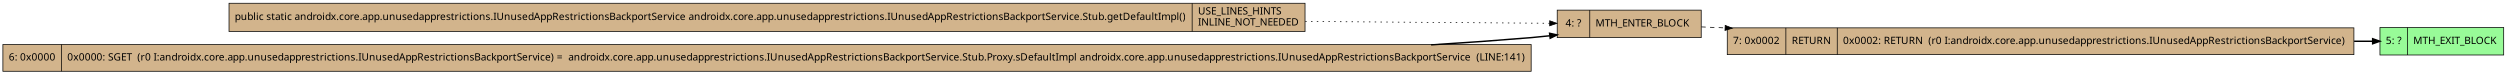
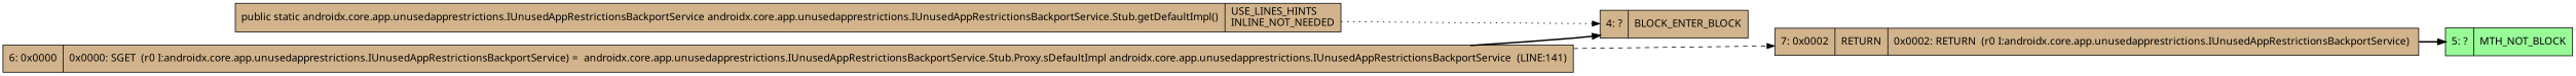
  digraph {
    fontname="Noto Sans"
    rankdir=LR
    node [fillcolor=tan fontname="Noto Sans" shape=record style=filled]
    edge [fontname="Noto Sans" style=bold]
-   n1 [label="{4\:\ ?|MTH_ENTER_BLOCK\l}"]
+   n1 [label="{4\:\ ?|BLOCK_ENTER_BLOCK\l}"]
    n2 [label="{6\:\ 0x0000|0x0000: SGET  (r0 I:androidx.core.app.unusedapprestrictions.IUnusedAppRestrictionsBackportService) =  androidx.core.app.unusedapprestrictions.IUnusedAppRestrictionsBackportService.Stub.Proxy.sDefaultImpl androidx.core.app.unusedapprestrictions.IUnusedAppRestrictionsBackportService  (LINE:141)\l}"]
    n3 [label="{7\:\ 0x0002|RETURN\l|0x0002: RETURN  (r0 I:androidx.core.app.unusedapprestrictions.IUnusedAppRestrictionsBackportService) \l}"]
-   n4 [fillcolor=palegreen label="{5\:\ ?|MTH_EXIT_BLOCK\l}"]
+   n4 [fillcolor=palegreen label="{5\:\ ?|MTH_NOT_BLOCK\l}"]
    n5 [label="{public static androidx.core.app.unusedapprestrictions.IUnusedAppRestrictionsBackportService androidx.core.app.unusedapprestrictions.IUnusedAppRestrictionsBackportService.Stub.getDefaultImpl()  | USE_LINES_HINTS\lINLINE_NOT_NEEDED\l}"]
    n2 -> n1
-   n1 -> n3 [style=dashed]
+   n2 -> n3 [style=dashed]
    n3 -> n4
    n5 -> n1 [style=dotted]
  }
